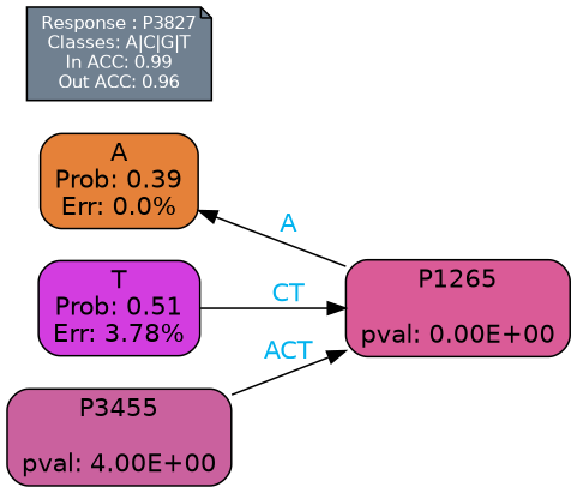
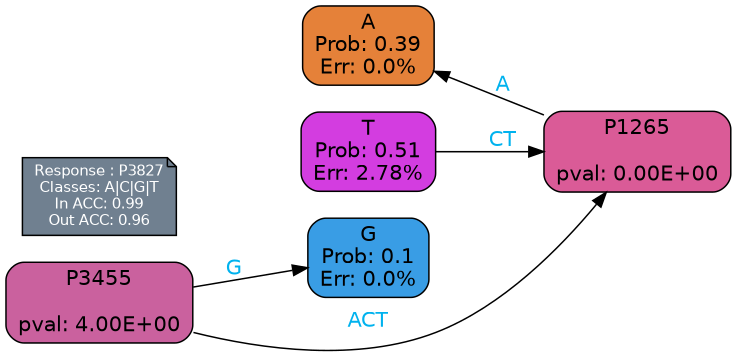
  digraph {
    rankdir=LR
    ranksep=equally
    splines=polylines
    node [color=black fontname=helvetica shape=box style="filled, rounded"]
    edge [fontcolor=deepskyblue2 fontname=helvetica]
    n1 [fillcolor="#e58139" label="A\nProb: 0.39\nErr: 0.0%"]
-   n2 [fillcolor="#d33de0" label="T\nProb: 0.51\nErr: 3.78%"]
+   n2 [fillcolor="#d33de0" label="T\nProb: 0.51\nErr: 2.78%"]
+   n3 [fillcolor="#399de5" label="G\nProb: 0.1\nErr: 0.0%"]
    n4 [align=left fillcolor=slategray fontcolor=white fontsize=10 label="Response : P3827\nClasses: A|C|G|T\nIn ACC: 0.99\nOut ACC: 0.96\n" shape=note style=filled]
    n5 [fillcolor="#ca619e" label="P3455\n\npval: 4.00E+00"]
    n6 [fillcolor="#da5b97" label="P1265\n\npval: 0.00E+00"]
    subgraph sub_1 {
      rank=same
      n1
      n2
+     n3
    }
    subgraph sub_2 {
      rank=same
      n4
      n5
    }
    n2 -> n6 [label=CT]
+   n5 -> n3 [label=G]
    n5 -> n6 [label=ACT]
    n6 -> n1 [label=A]
  }
